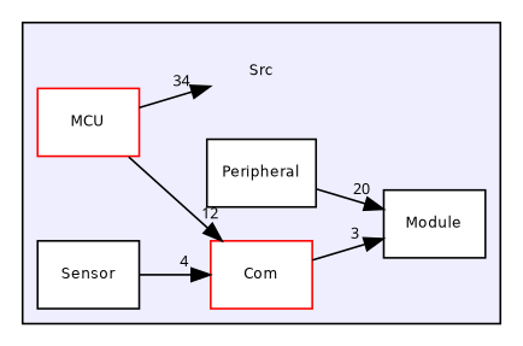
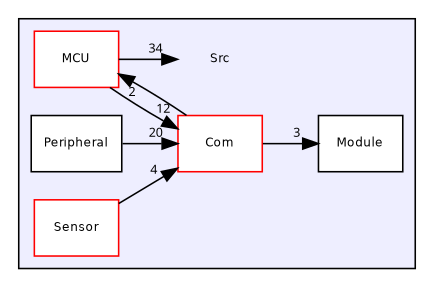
  digraph {
    compound=true
    fontname="DejaVu Sans"
    rankdir=LR
    node [fontname="DejaVu Sans" fontsize=8 shape=box color=black fillcolor=white style=filled]
    edge [fontname="DejaVu Sans" labeldistance=1.5 labelfontname=Sans labelfontsize=8]
    n1 [label=Src shape=plaintext color="" fillcolor="" style=""]
    n2 [color=red label=Com]
    n3 [color=red label=MCU]
    n4 [label=Module]
    n5 [label=Peripheral]
-   n6 [label=Sensor]
+   n6 [color=red label=Sensor]
    subgraph cluster_1 {
      bgcolor="#eeeeff"
      pencolor=black
      n1
      n2
      n3
      n4
      n5
      n6
    }
+   n2 -> n3 [headlabel=2]
    n2 -> n4 [headlabel=3]
    n3 -> n1 [headlabel=34]
    n3 -> n2 [headlabel=12]
-   n5 -> n4 [headlabel=20]
+   n5 -> n2 [headlabel=20]
    n6 -> n2 [headlabel=4]
  }
